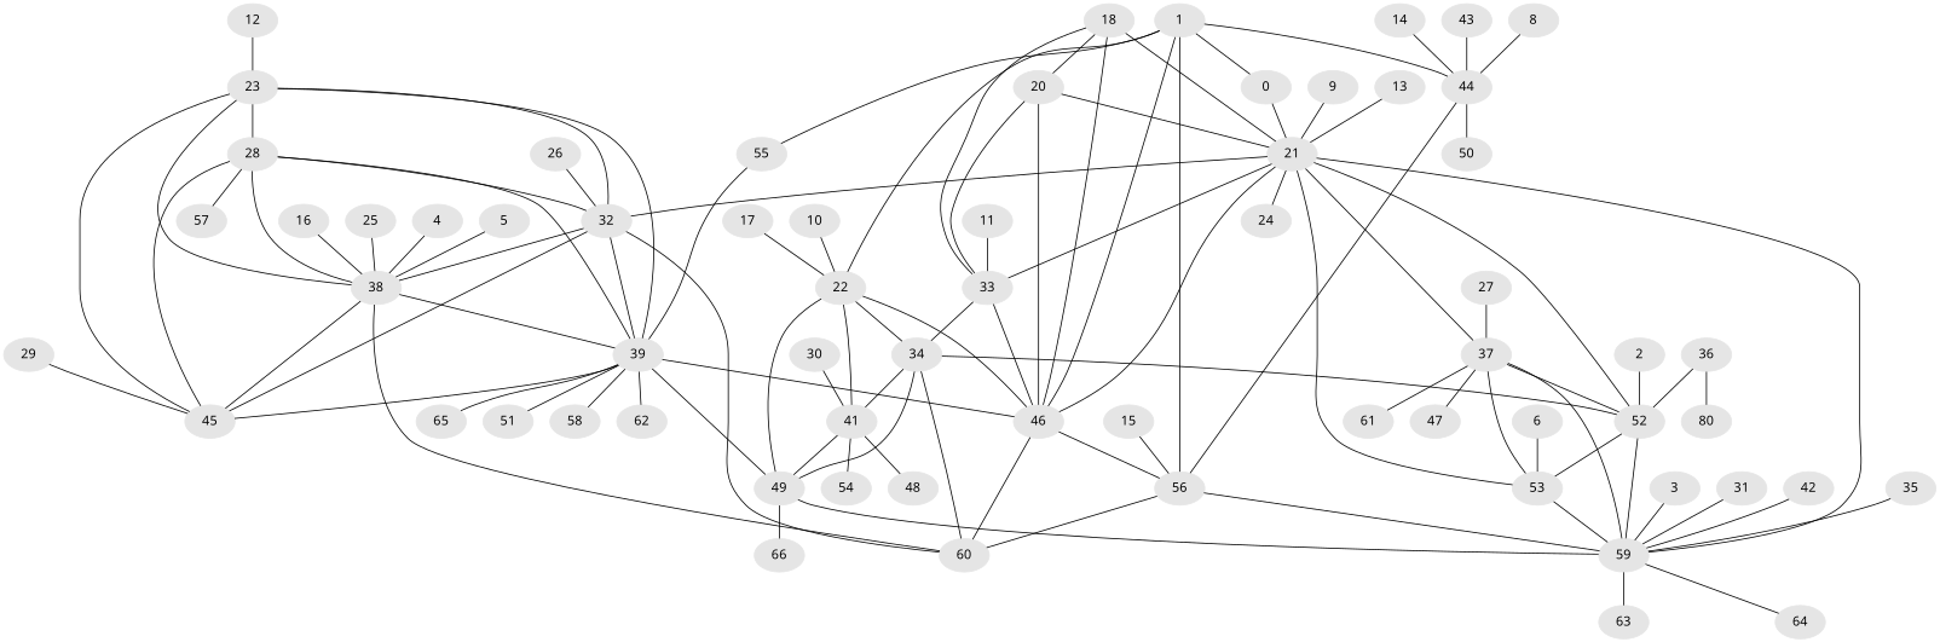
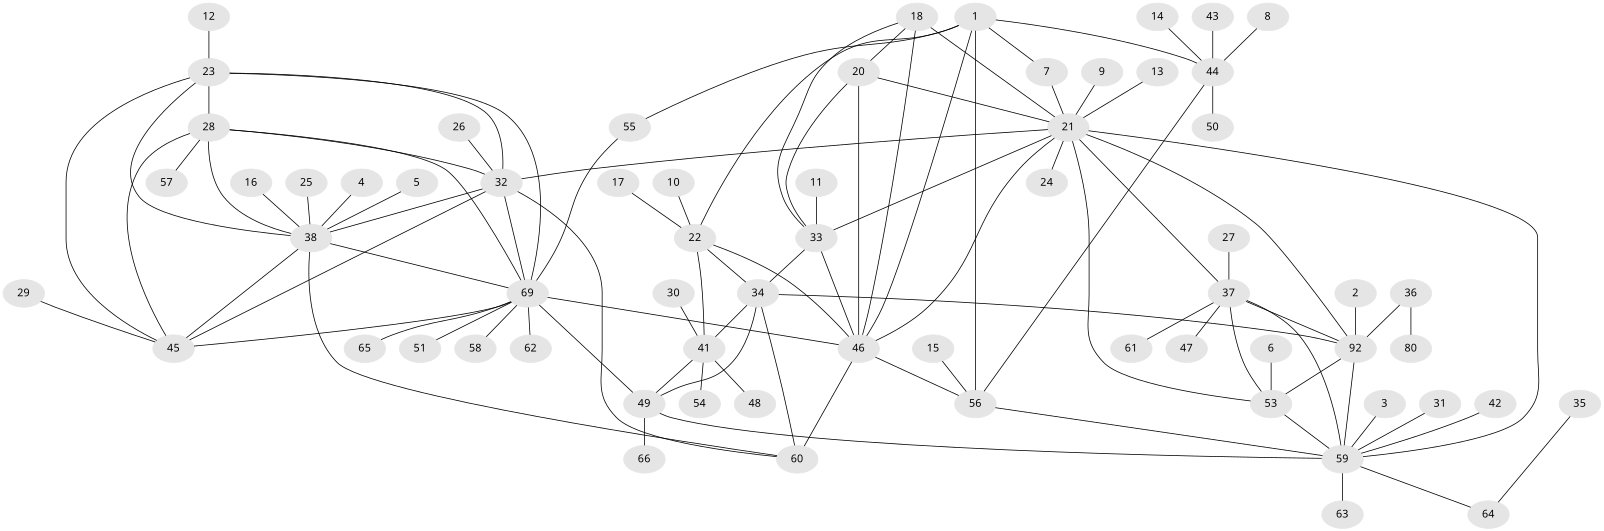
  graph {
    fontname="Noto Sans"
    node [color=gray90 fontname="Noto Sans" style=filled]
    edge [fontname="Noto Sans" weight=1.0]
    1
-   7 [label=0]
+   7
    22
    44
    46
    55
    56
    21
    49
    34
    41
-   39
+   39 [label=69]
    45
    51
    58
    62
    65
    50
    60
    59
    2
-   52
+   52 [label=92]
    53
    3
    63
    64
    4
    38
    5
    6
    33
    24
    32
    37
    8
    9
    10
    11
    12
    23
    28
    13
    14
    15
    16
    17
    18
    20
    66
    47
    61
    48
    54
    57
    25
    26
    27
    29
    30
    31
    35
    36
    n63 [label=80]
    42
    43
    1 -- 7
    1 -- 22
    1 -- 44 [weight=3.0]
    1 -- 46
    1 -- 55
    1 -- 56 [weight=6.0]
    7 -- 21
    22 -- 46
-   22 -- 49 [weight=4.0]
    22 -- 34 [weight=2.0]
    22 -- 41 [weight=2.0]
    44 -- 56 [weight=2.0]
    44 -- 50
    46 -- 56
    46 -- 60
    55 -- 39
-   56 -- 60
    56 -- 59
    21 -- 46 [weight=2.0]
    21 -- 59 [weight=2.0]
    21 -- 52
    21 -- 53 [weight=2.0]
    21 -- 33
    21 -- 24
    21 -- 32
    21 -- 37
    49 -- 59
    49 -- 66
    34 -- 49 [weight=2.0]
    34 -- 41
    34 -- 60
    34 -- 52
    41 -- 49 [weight=2.0]
    41 -- 48
    41 -- 54
    39 -- 46
    39 -- 49
    39 -- 45
    39 -- 51
    39 -- 58
    39 -- 62
    39 -- 65
    59 -- 63
    59 -- 64
    2 -- 52
    52 -- 59 [weight=2.0]
    52 -- 53
    53 -- 59 [weight=2.0]
    3 -- 59
    4 -- 38
    38 -- 39
    38 -- 45
    38 -- 60
    5 -- 38
    6 -- 53
    33 -- 46 [weight=2.0]
    33 -- 34
    32 -- 39
    32 -- 45
    32 -- 60
    32 -- 38
    37 -- 59 [weight=2.0]
    37 -- 52
    37 -- 53
    37 -- 47
    37 -- 61
    8 -- 44
    9 -- 21
    10 -- 22
    11 -- 33
    12 -- 23
    23 -- 39
    23 -- 45
    23 -- 38
    23 -- 32
    23 -- 28
    28 -- 39
    28 -- 45
    28 -- 38
    28 -- 32
    28 -- 57
    13 -- 21
    14 -- 44
    15 -- 56
    16 -- 38
    17 -- 22
    18 -- 46 [weight=2.0]
    18 -- 21
    18 -- 33
    18 -- 20
    20 -- 46 [weight=2.0]
    20 -- 21
    20 -- 33
    25 -- 38
    26 -- 32
    27 -- 37
    29 -- 45
    30 -- 41
    31 -- 59
-   35 -- 59
+   35 -- 64
    36 -- 52
    36 -- n63
    42 -- 59
    43 -- 44
  }
